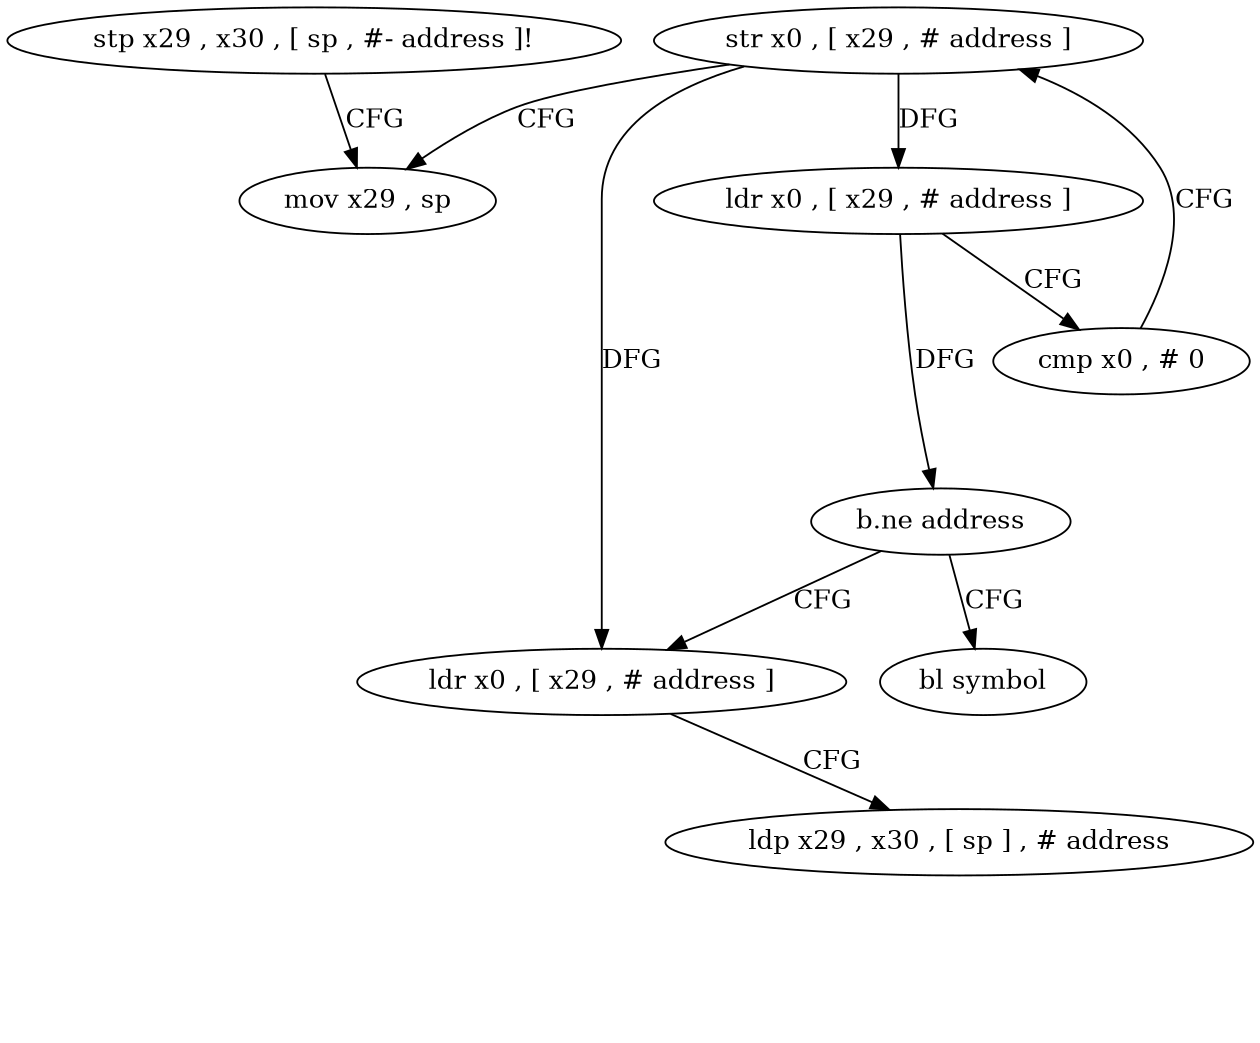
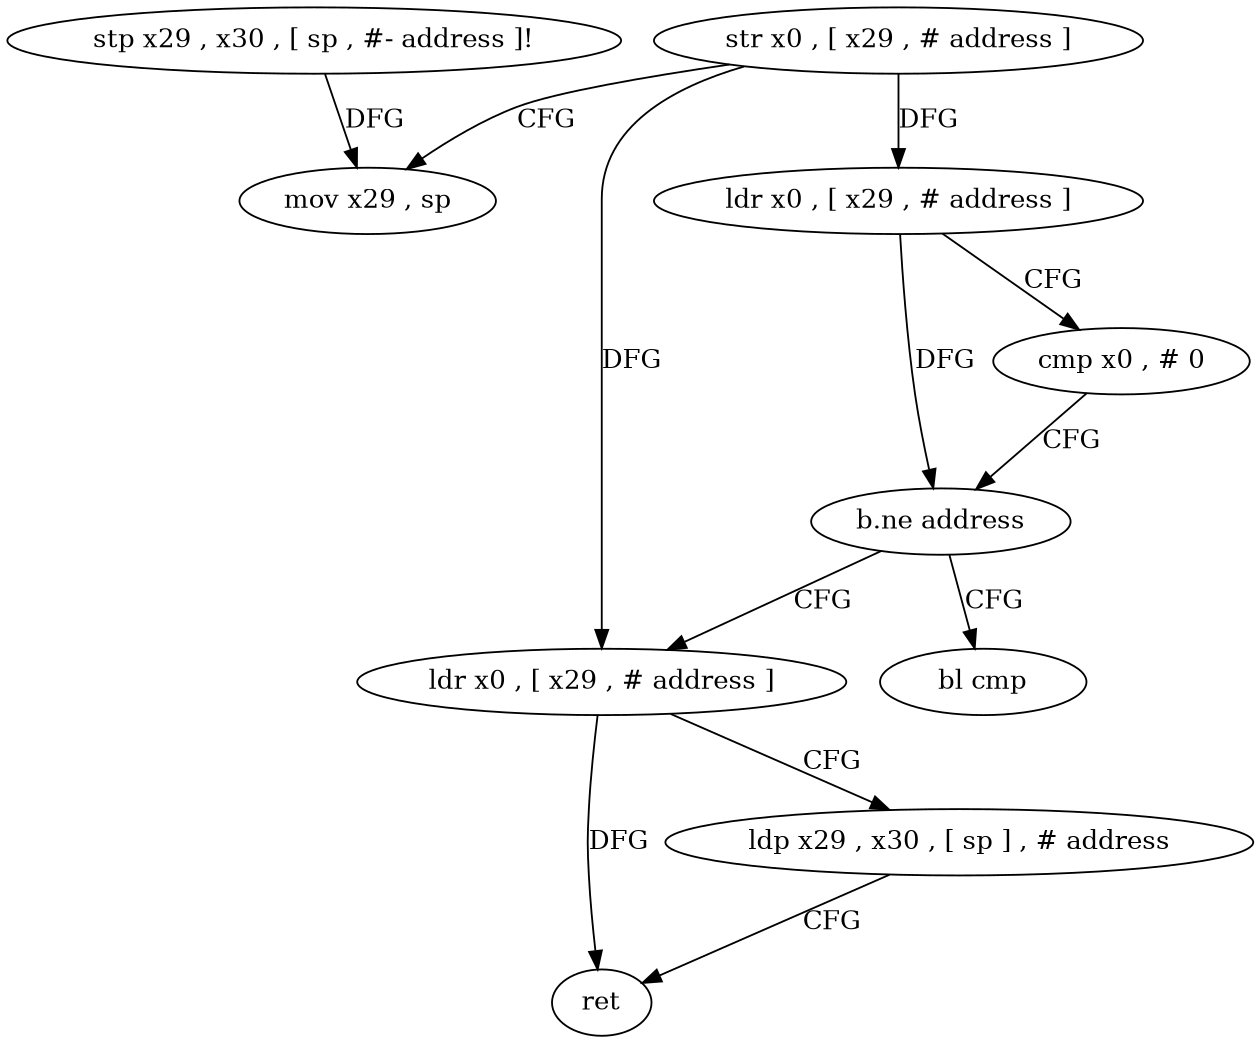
  digraph {
    n1 [label="stp x29 , x30 , [ sp , #- address ]!"]
    n2 [label="mov x29 , sp"]
    n3 [label="str x0 , [ x29 , # address ]"]
    n4 [label="ldr x0 , [ x29 , # address ]"]
    n5 [label="ldr x0 , [ x29 , # address ]"]
    n6 [label="cmp x0 , # 0"]
    n7 [label="b.ne address"]
    n8 [label="ldp x29 , x30 , [ sp ] , # address"]
-   n10 [label="bl symbol"]
-   n1 -> n2 [label=CFG]
+   n9 [label=ret]
+   n10 [label="bl cmp"]
+   n1 -> n2 [label=DFG]
    n3 -> n2 [label=CFG]
    n3 -> n4 [label=DFG]
    n3 -> n5 [label=DFG]
    n4 -> n6 [label=CFG]
    n4 -> n7 [label=DFG]
    n5 -> n8 [label=CFG]
-   n6 -> n3 [label=CFG]
+   n5 -> n9 [label=DFG]
+   n6 -> n7 [label=CFG]
    n7 -> n5 [label=CFG]
    n7 -> n10 [label=CFG]
+   n8 -> n9 [label=CFG]
  }
